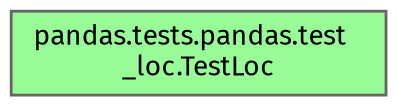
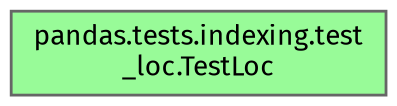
  digraph {
    rankdir=TB
    fontname="Fira Sans"
-   n1 [color=grey40 fillcolor=palegreen fontname="Fira Sans" fontsize=10 height=0.2 label="pandas.tests.pandas.test\l_loc.TestLoc" shape=box style=filled width=0.4]
+   n1 [color=grey40 fillcolor=palegreen fontname="Fira Sans" fontsize=10 height=0.2 label="pandas.tests.indexing.test\l_loc.TestLoc" shape=box style=filled width=0.4]
  }
